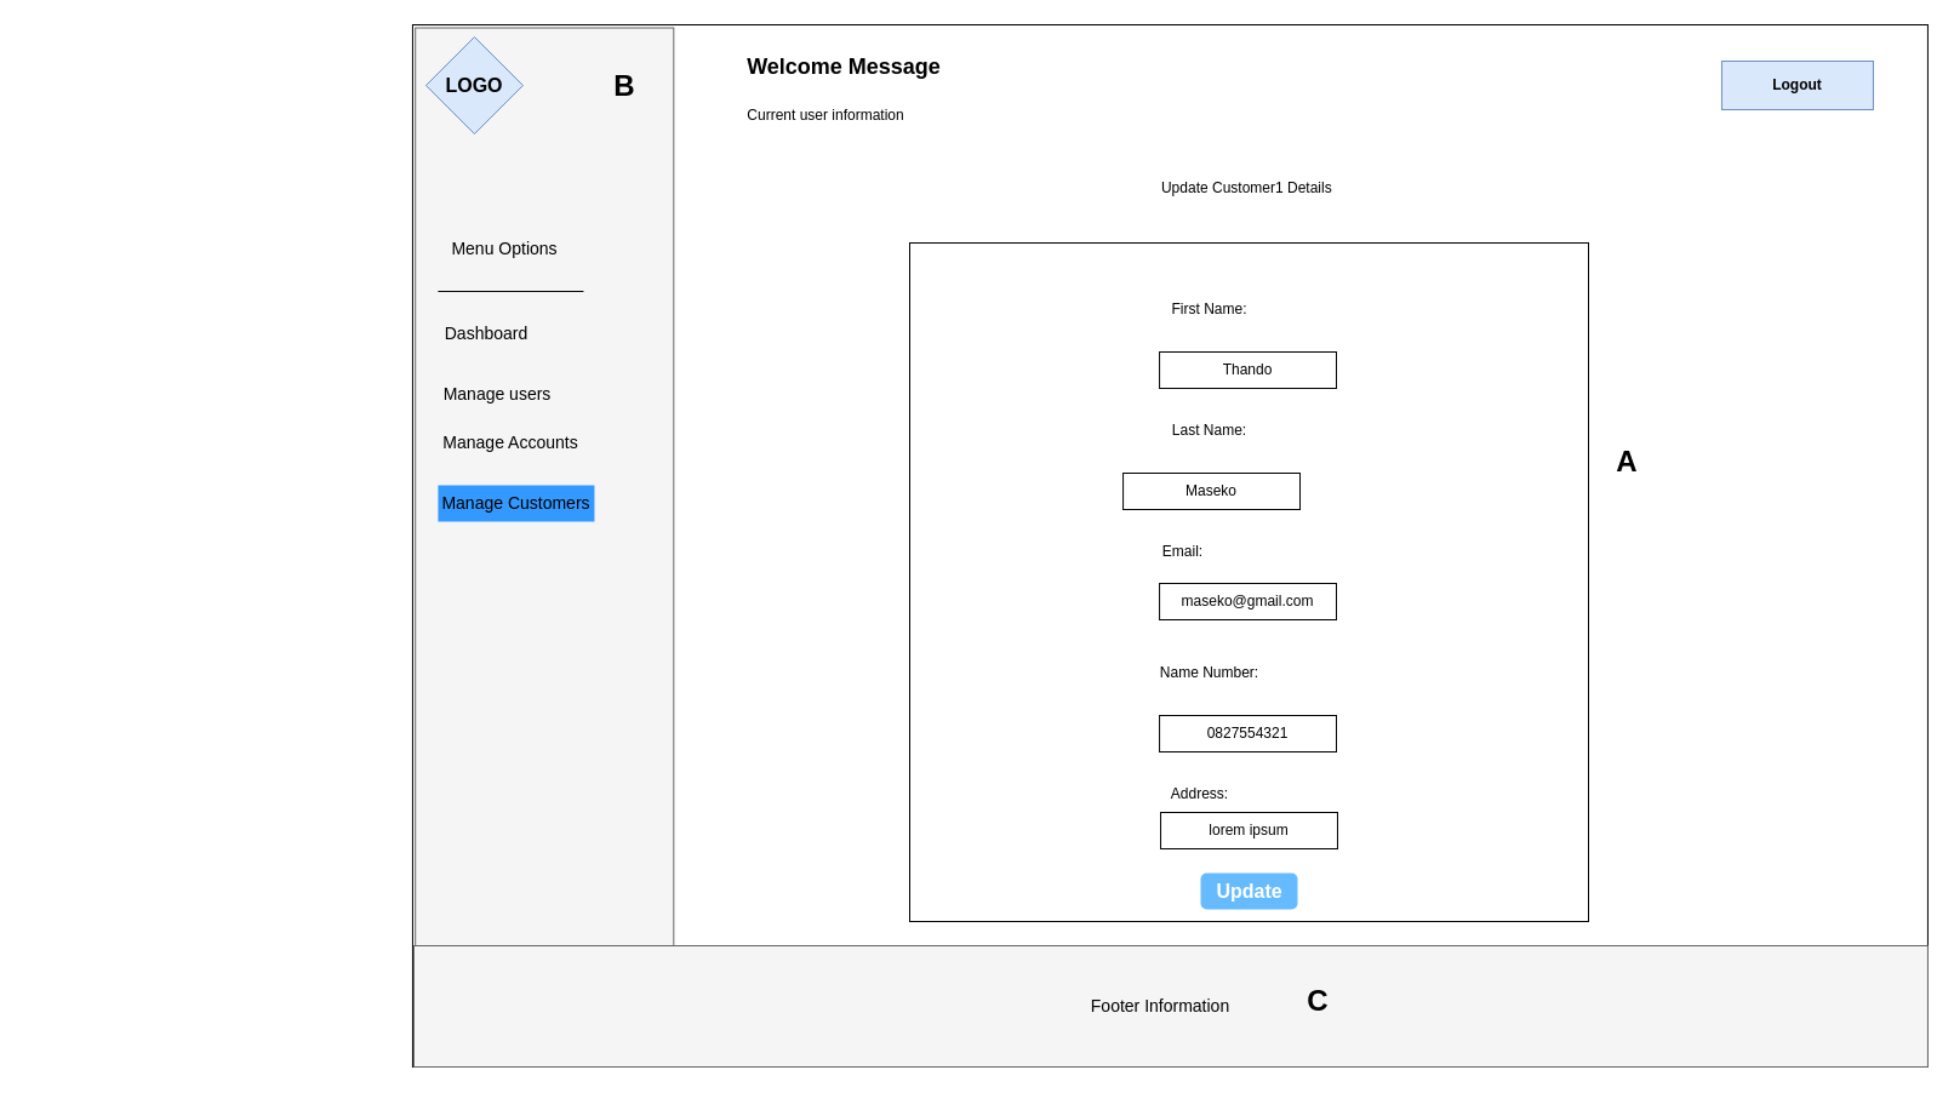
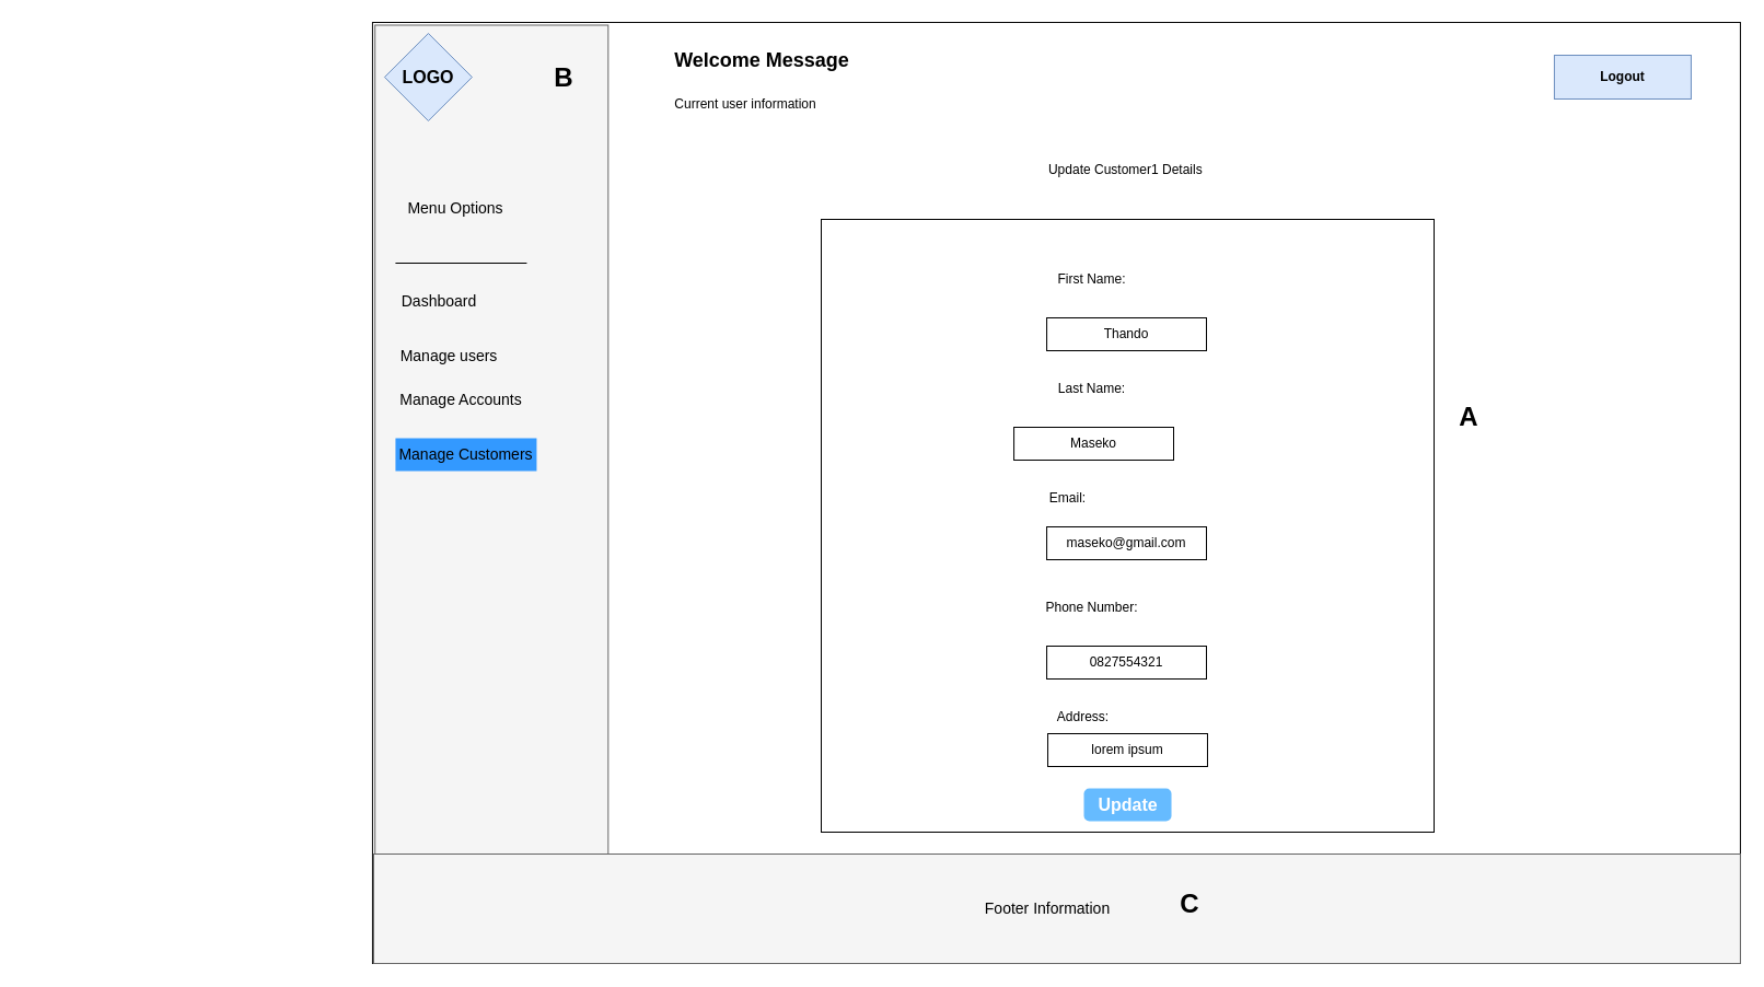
  <mxCell id="0" />
  <mxCell id="1" parent="0" />
  <mxCell id="2" value="" style="rounded=0;whiteSpace=wrap;html=1;" parent="1" vertex="1"><mxGeometry x="339.93" y="20" width="1250" height="860" as="geometry" /></mxCell>
  <mxCell id="3" value="" style="rounded=0;whiteSpace=wrap;html=1;fillColor=#f5f5f5;fontColor=#333333;strokeColor=#666666;rotation=-270;" parent="1" vertex="1"><mxGeometry x="20" y="344.69" width="857.5" height="213.13" as="geometry" /></mxCell>
  <mxCell id="4" value="&lt;font size=&quot;3&quot;&gt;&lt;b&gt;LOGO&lt;/b&gt;&lt;/font&gt;" style="rhombus;whiteSpace=wrap;html=1;fillColor=#dae8fc;strokeColor=#6c8ebf;" parent="1" vertex="1"><mxGeometry x="350.93" y="30" width="80" height="80" as="geometry" /></mxCell>
  <mxCell id="5" value="&lt;b&gt;Logout&lt;/b&gt;" style="rounded=0;whiteSpace=wrap;html=1;fillColor=#dae8fc;strokeColor=#6c8ebf;" parent="1" vertex="1"><mxGeometry x="1419.93" y="50" width="125" height="40" as="geometry" /></mxCell>
  <mxCell id="6" value="" style="rounded=0;whiteSpace=wrap;html=1;fillColor=#f5f5f5;fontColor=#f5f5f5;strokeColor=#666666;" parent="1" vertex="1"><mxGeometry x="340.93" y="780" width="1249" height="100" as="geometry" /></mxCell>
  <mxCell id="7" value="&lt;font style=&quot;font-size: 14px;&quot;&gt;Footer Information&lt;/font&gt;" style="text;html=1;align=center;verticalAlign=middle;whiteSpace=wrap;rounded=0;" parent="1" vertex="1"><mxGeometry x="893.93" y="815" width="126" height="30" as="geometry" /></mxCell>
  <mxCell id="8" value="&lt;b&gt;&lt;font style=&quot;font-size: 18px;&quot;&gt;Welcome Message&lt;/font&gt;&lt;/b&gt;" style="text;html=1;align=center;verticalAlign=middle;whiteSpace=wrap;rounded=0;" parent="1" vertex="1"><mxGeometry x="580.93" y="40" width="230" height="30" as="geometry" /></mxCell>
  <mxCell id="9" value="Current user information" style="text;html=1;align=center;verticalAlign=middle;whiteSpace=wrap;rounded=0;" parent="1" vertex="1"><mxGeometry x="600.93" y="80" width="160" height="30" as="geometry" /></mxCell>
- <mxCell id="10" value="&lt;font style=&quot;font-size: 14px;&quot;&gt;Menu Options&lt;/font&gt;" style="text;html=1;align=center;verticalAlign=middle;whiteSpace=wrap;rounded=0;" parent="1" vertex="1"><mxGeometry x="360.93" y="190" width="110" height="30" as="geometry" /></mxCell>
+ <mxCell id="10" value="&lt;font style=&quot;font-size: 14px;&quot;&gt;Menu Options&lt;/font&gt;" style="text;html=1;align=center;verticalAlign=middle;whiteSpace=wrap;rounded=0;" parent="1" vertex="1"><mxGeometry x="360.93" y="175" width="110" height="30" as="geometry" /></mxCell>
  <mxCell id="11" value="&lt;font style=&quot;font-size: 14px;&quot;&gt;Dashboard&lt;/font&gt;" style="text;html=1;align=center;verticalAlign=middle;whiteSpace=wrap;rounded=0;" parent="1" vertex="1"><mxGeometry x="345.93" y="260" width="110" height="30" as="geometry" /></mxCell>
  <mxCell id="12" value="&lt;font style=&quot;font-size: 14px;&quot;&gt;Manage Accounts&lt;/font&gt;" style="text;html=1;align=center;verticalAlign=middle;whiteSpace=wrap;rounded=0;" parent="1" vertex="1"><mxGeometry x="350.93" y="350" width="140" height="30" as="geometry" /></mxCell>
  <mxCell id="13" style="edgeStyle=orthogonalEdgeStyle;rounded=0;orthogonalLoop=1;jettySize=auto;html=1;exitX=0.5;exitY=1;exitDx=0;exitDy=0;" parent="1" edge="1"><mxGeometry relative="1" as="geometry"><mxPoint x="385.93" y="480" as="sourcePoint" /><mxPoint x="385.93" y="480" as="targetPoint" /></mxGeometry></mxCell>
  <mxCell id="14" value="" style="endArrow=none;html=1;rounded=0;" parent="1" edge="1"><mxGeometry width="50" height="50" relative="1" as="geometry"><mxPoint x="480.93" y="240" as="sourcePoint" /><mxPoint x="360.93" y="240" as="targetPoint" /></mxGeometry></mxCell>
  <mxCell id="15" value="Update Customer1 Details&amp;nbsp;" style="text;html=1;align=center;verticalAlign=middle;whiteSpace=wrap;rounded=0;" parent="1" vertex="1"><mxGeometry x="951.97" y="140" width="156.07" height="30" as="geometry" /></mxCell>
  <mxCell id="16" value="&lt;font style=&quot;font-size: 14px;&quot;&gt;Manage Customers&lt;/font&gt;" style="text;html=1;align=center;verticalAlign=middle;whiteSpace=wrap;rounded=0;fillColor=#3399FF;" parent="1" vertex="1"><mxGeometry x="360.93" y="400" width="129" height="30" as="geometry" /></mxCell>
  <mxCell id="17" value="&lt;font style=&quot;font-size: 14px;&quot;&gt;Manage users&lt;/font&gt;" style="text;html=1;align=center;verticalAlign=middle;whiteSpace=wrap;rounded=0;" parent="1" vertex="1"><mxGeometry x="354.93" y="310" width="110" height="30" as="geometry" /></mxCell>
  <mxCell id="18" value="" style="whiteSpace=wrap;html=1;aspect=fixed;" parent="1" vertex="1"><mxGeometry x="750" y="200" width="560" height="560" as="geometry" /></mxCell>
  <mxCell id="19" value="First Name:" style="text;html=1;align=center;verticalAlign=middle;whiteSpace=wrap;rounded=0;" parent="1" vertex="1"><mxGeometry x="947.93" y="240" width="99.07" height="30" as="geometry" /></mxCell>
  <mxCell id="20" value="Thando" style="rounded=0;whiteSpace=wrap;html=1;" parent="1" vertex="1"><mxGeometry x="956.07" y="290" width="145.93" height="30" as="geometry" /></mxCell>
  <mxCell id="21" value="Last Name:" style="text;html=1;align=center;verticalAlign=middle;whiteSpace=wrap;rounded=0;" parent="1" vertex="1"><mxGeometry x="947.93" y="340" width="99.07" height="30" as="geometry" /></mxCell>
  <mxCell id="22" value="Email:" style="text;html=1;align=center;verticalAlign=middle;whiteSpace=wrap;rounded=0;" parent="1" vertex="1"><mxGeometry x="926.07" y="440" width="99.07" height="30" as="geometry" /></mxCell>
  <mxCell id="23" value="Maseko" style="rounded=0;whiteSpace=wrap;html=1;" parent="1" vertex="1"><mxGeometry x="926.07" y="390" width="145.93" height="30" as="geometry" /></mxCell>
  <mxCell id="24" value="maseko@gmail.com" style="rounded=0;whiteSpace=wrap;html=1;" parent="1" vertex="1"><mxGeometry x="956.07" y="481" width="145.93" height="30" as="geometry" /></mxCell>
- <mxCell id="25" value="Name Number:" style="text;html=1;align=center;verticalAlign=middle;whiteSpace=wrap;rounded=0;" parent="1" vertex="1"><mxGeometry x="948" y="540" width="99.07" height="30" as="geometry" /></mxCell>
+ <mxCell id="25" value="Phone Number:" style="text;html=1;align=center;verticalAlign=middle;whiteSpace=wrap;rounded=0;" parent="1" vertex="1"><mxGeometry x="948" y="540" width="99.07" height="30" as="geometry" /></mxCell>
  <mxCell id="26" value="0827554321" style="rounded=0;whiteSpace=wrap;html=1;" parent="1" vertex="1"><mxGeometry x="956.07" y="590" width="145.93" height="30" as="geometry" /></mxCell>
  <mxCell id="27" value="Address:" style="text;html=1;align=center;verticalAlign=middle;whiteSpace=wrap;rounded=0;" parent="1" vertex="1"><mxGeometry x="940.4" y="640" width="99.07" height="30" as="geometry" /></mxCell>
  <mxCell id="28" value="lorem ipsum" style="rounded=0;whiteSpace=wrap;html=1;" parent="1" vertex="1"><mxGeometry x="957.04" y="670" width="145.93" height="30" as="geometry" /></mxCell>
  <mxCell id="29" value="Update" style="strokeWidth=1;shadow=0;dashed=0;align=center;html=1;shape=mxgraph.mockup.forms.rrect;rSize=5;strokeColor=none;fontColor=#ffffff;fillColor=#66bbff;fontSize=16;fontStyle=1;" parent="1" vertex="1"><mxGeometry x="990.01" y="720" width="80" height="30" as="geometry" /></mxCell>
  <mxCell id="30" value="&lt;h1 style=&quot;margin-top: 0px;&quot;&gt;A&lt;/h1&gt;" style="text;html=1;whiteSpace=wrap;overflow=hidden;rounded=0;align=center;" parent="1" vertex="1"><mxGeometry x="1327" y="360" width="30" height="40" as="geometry" /></mxCell>
  <mxCell id="31" value="&lt;h1 style=&quot;margin-top: 0px;&quot;&gt;B&lt;/h1&gt;" style="text;html=1;whiteSpace=wrap;overflow=hidden;rounded=0;align=center;" parent="1" vertex="1"><mxGeometry x="500" y="50" width="30" height="40" as="geometry" /></mxCell>
  <mxCell id="32" value="&lt;h1 style=&quot;margin-top: 0px;&quot;&gt;C&lt;/h1&gt;" style="text;html=1;whiteSpace=wrap;overflow=hidden;rounded=0;align=center;" parent="1" vertex="1"><mxGeometry x="1072" y="805" width="30" height="40" as="geometry" /></mxCell>
